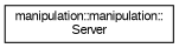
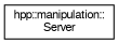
  digraph {
    rankdir=LR
-   n1 [color=black fillcolor=white fontname=FreeSans fontsize=10 height=0.2 label="manipulation::manipulation::\lServer" shape=record style=filled width=0.4]
+   n1 [color=black fillcolor=white fontname=FreeSans fontsize=10 height=0.2 label="hpp::manipulation::\lServer" shape=record style=filled width=0.4]
  }
